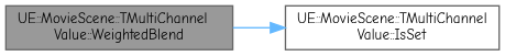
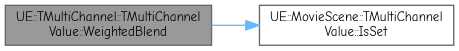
  digraph {
    rankdir=LR
    fontname="Comic Neue"
    node [fontname="Comic Neue" fontsize=10 shape=box style=filled]
-   n1 [color=gray40 fillcolor=grey60 fontcolor=black height=0.2 label="UE::MovieScene::TMultiChannel\lValue::WeightedBlend" width=0.4]
+   n1 [color=gray40 fillcolor=grey60 fontcolor=black height=0.2 label="UE::TMultiChannel::TMultiChannel\lValue::WeightedBlend" width=0.4]
    n2 [color=grey40 fillcolor=white height=0.2 label="UE::MovieScene::TMultiChannel\lValue::IsSet" width=0.4]
    n1 -> n2 [color=steelblue1 fontname="Comic Neue" fontsize=10 labelfontname=Helvetica labelfontsize=10 style=solid]
  }
